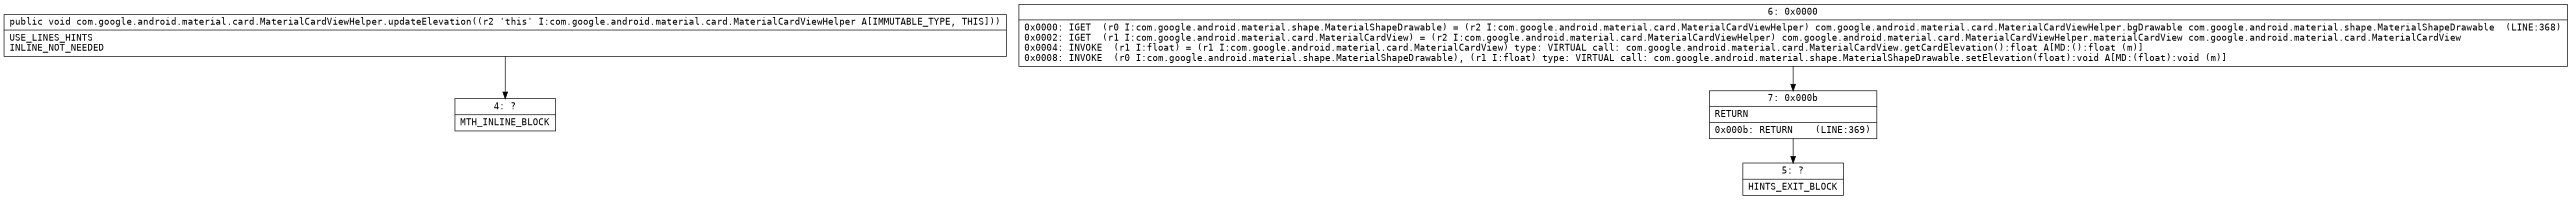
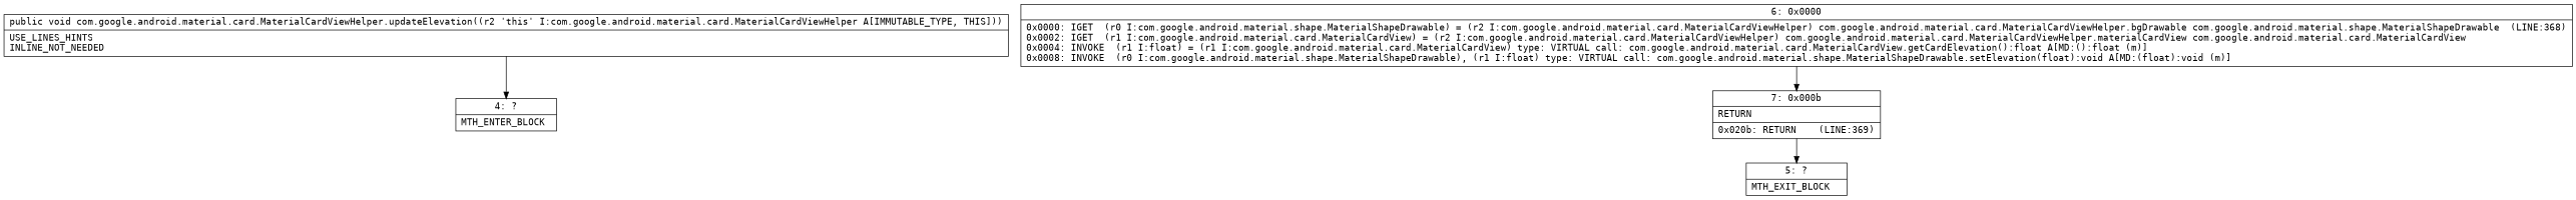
  digraph {
    fontname="DejaVu Sans Mono"
    node [fontname="DejaVu Sans Mono" shape=record]
    edge [fontname="DejaVu Sans Mono"]
-   n1 [label="{4\:\ ?|MTH_INLINE_BLOCK\l}"]
+   n1 [label="{4\:\ ?|MTH_ENTER_BLOCK\l}"]
    n2 [label="{6\:\ 0x0000|0x0000: IGET  (r0 I:com.google.android.material.shape.MaterialShapeDrawable) = (r2 I:com.google.android.material.card.MaterialCardViewHelper) com.google.android.material.card.MaterialCardViewHelper.bgDrawable com.google.android.material.shape.MaterialShapeDrawable  (LINE:368)\l0x0002: IGET  (r1 I:com.google.android.material.card.MaterialCardView) = (r2 I:com.google.android.material.card.MaterialCardViewHelper) com.google.android.material.card.MaterialCardViewHelper.materialCardView com.google.android.material.card.MaterialCardView \l0x0004: INVOKE  (r1 I:float) = (r1 I:com.google.android.material.card.MaterialCardView) type: VIRTUAL call: com.google.android.material.card.MaterialCardView.getCardElevation():float A[MD:():float (m)]\l0x0008: INVOKE  (r0 I:com.google.android.material.shape.MaterialShapeDrawable), (r1 I:float) type: VIRTUAL call: com.google.android.material.shape.MaterialShapeDrawable.setElevation(float):void A[MD:(float):void (m)]\l}"]
-   n3 [label="{7\:\ 0x000b|RETURN\l|0x000b: RETURN    (LINE:369)\l}"]
-   n4 [label="{5\:\ ?|HINTS_EXIT_BLOCK\l}"]
+   n3 [label="{7\:\ 0x000b|RETURN\l|0x020b: RETURN    (LINE:369)\l}"]
+   n4 [label="{5\:\ ?|MTH_EXIT_BLOCK\l}"]
    n5 [label="{public void com.google.android.material.card.MaterialCardViewHelper.updateElevation((r2 'this' I:com.google.android.material.card.MaterialCardViewHelper A[IMMUTABLE_TYPE, THIS]))  | USE_LINES_HINTS\lINLINE_NOT_NEEDED\l}"]
    n2 -> n3
    n3 -> n4
    n5 -> n1
  }
